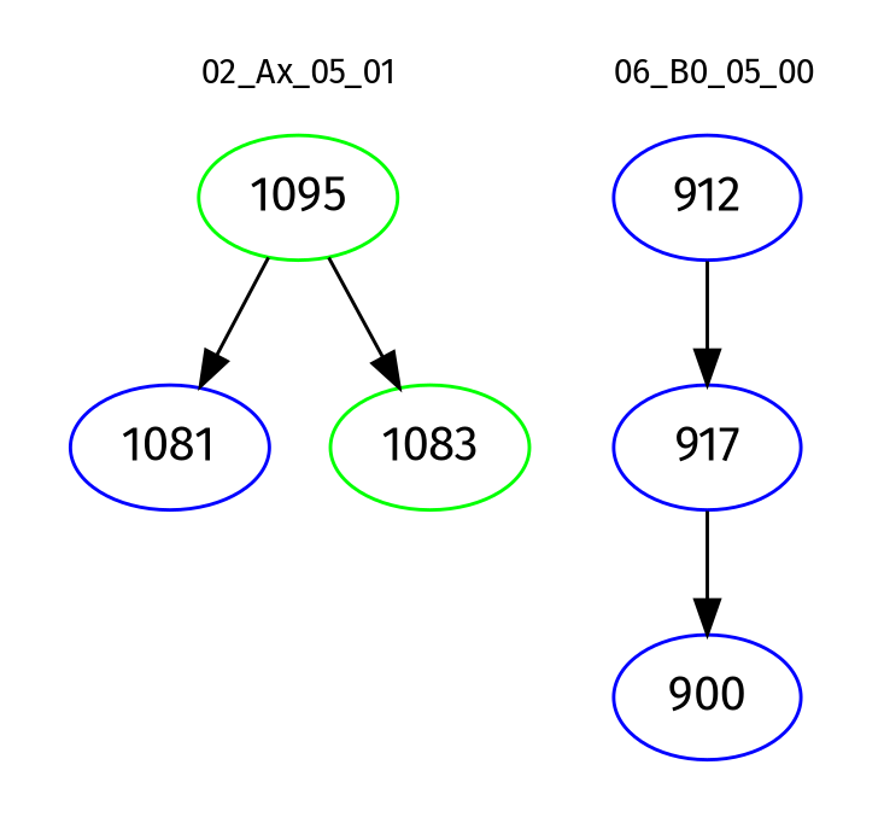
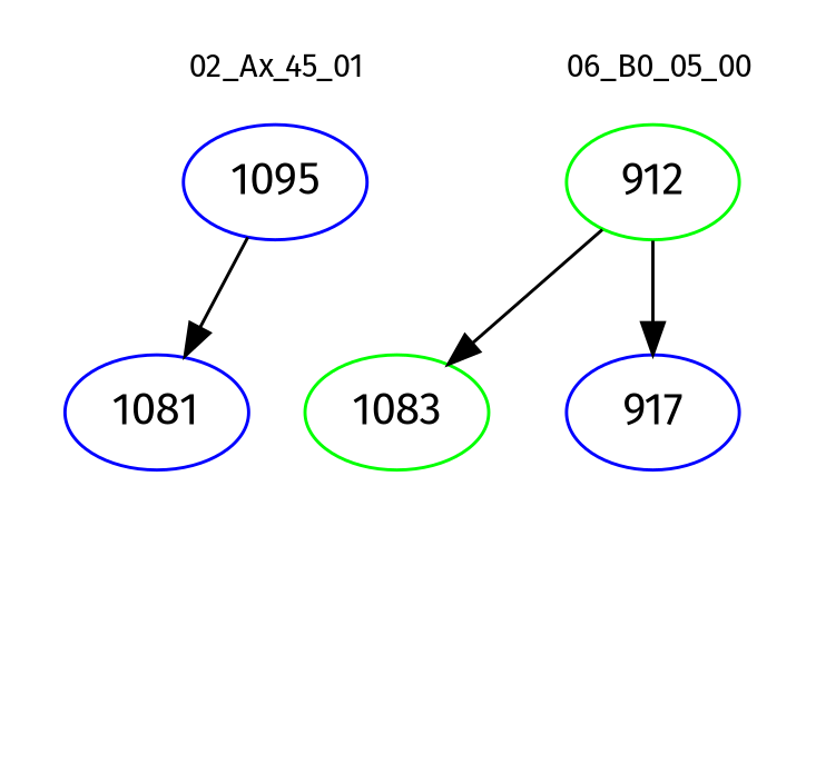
  digraph {
    fontname="Fira Sans"
    node [color=blue fontname="Fira Sans"]
    edge [color=black fontname="Fira Sans"]
-   n1 [color=green label=1095]
+   n1 [label=1095]
    n2 [label=1081]
    n3 [color=green label=1083]
    n4 [label=917]
-   n5 [label=900]
-   n6 [label=912]
+   n6 [color=green label=912]
    subgraph cluster_1 {
      color=white
      fontsize=10
-     label="02_Ax_05_01"
+     label="02_Ax_45_01"
      n1
      n2
      n3
    }
    subgraph cluster_2 {
      color=white
      fontsize=10
      label="06_B0_05_00"
      n4
-     n5
      n6
    }
    n1 -> n2
-   n1 -> n3
-   n4 -> n5
+   n6 -> n3
    n6 -> n4
  }
